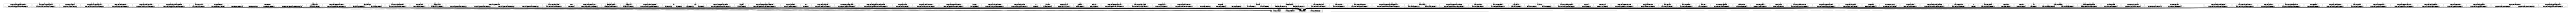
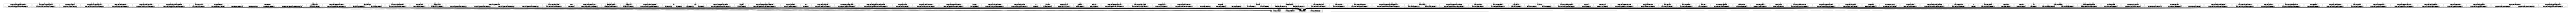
  digraph {
    fontname="DejaVu Serif"
    node [fontname="DejaVu Serif"]
    edge [fontname="DejaVu Serif"]
    "Moose::Meta::Role::Application::ToRole::BEGIN@10"
    "Class::MOP::Class::Immutable::Trait::BEGIN@10"
    "IO::Compress::Zlib::Extra::BEGIN@6"
    "Moose::Meta::Class::Immutable::Trait::BEGIN@10"
    "Moose::Meta::Role::Composite::BEGIN@10"
    n6 [label="Moose::Extra::Method::Overridden::BEGIN@10"]
    "Moose::Meta::Role::Application::ToInstance::BEGIN@10"
    "Class::MOP::Module::BEGIN@11"
    "warnings::unimport"
    "warnings::CORE:regcomp"
    "warnings::CORE:match"
    "warnings::import"
    "XML::CompactTree::XS::BEGIN@3"
    "Moose::Exporter::BEGIN@129"
    "Moose::Exporter::BEGIN@10"
    "Moose::Exporter::import"
    "Moose::Exporter::__ANON__[Moose/Exporter.pm:468]"
    "Variable::Magic::BEGIN@6"
    "Moose::Meta::TypeConstraint::Enum::BEGIN@10"
    "File::GlobMapper::BEGIN@341"
    "File::GlobMapper::BEGIN@4"
    "Class::MOP::Mixin::HasMethods::BEGIN@10"
    "Moose::Meta::Role::BEGIN@10"
    "Package::Stash::XS::BEGIN@6"
    "Moose::Util::TypeConstraints::BEGIN@688"
    "Moose::Util::TypeConstraints::BEGIN@667"
    "Moose::Util::TypeConstraints::BEGIN@672"
    "Moose::Util::TypeConstraints::BEGIN@661"
    "Class::MOP::Method::Inlined::BEGIN@10"
    "Moose::BEGIN@9"
    "MooseX::Storage::Format::JSON::BEGIN@5"
    "namespace::autoclean::BEGIN@2"
    "Package::Stash::BEGIN@6"
    "Moose::Meta::Method::Augmented::BEGIN@10"
    "utf8::BEGIN@383"
    "utf8::BEGIN@3"
    "Carp::BEGIN@388"
    "Carp::BEGIN@5"
    "Moose::Util::TypeConstraints::Builtins::BEGIN@10"
    "Sub::Install::BEGIN@3"
    "Moose::Meta::TypeConstraint::Parameterized::BEGIN@10"
    "Moose::Util::MetaRole::BEGIN@10"
    "mro::BEGIN@11"
    "Moose::Meta::Method::Meta::BEGIN@11"
    "IO::Uncompress::Adapter::Inflate::BEGIN@4"
    "Moose::Meta::Role::Application::RoleSummation::BEGIN@10"
    "Moose::Meta::Instance::BEGIN@11"
    "Moose::Meta::Method::Constructor::BEGIN@11"
    "Moose::Meta::TypeConstraint::Registry::BEGIN@11"
    "JSON::Any::BEGIN@3"
    "Moose::Meta::Mixin::AttributeCore::BEGIN@10"
    "Moose::Meta::Role::Attribute::BEGIN@10"
    "re::BEGIN@5"
    "Sub::Name::BEGIN@45"
    n55 [label="Compress::Raw::Zlib::JSON@12"]
    "metaclass::BEGIN@11"
    "PerlFu::Job::BEGIN@2"
    "Moose::Meta::TypeConstraint::Class::BEGIN@10"
    "Class::MOP::Method::Wrapped::BEGIN@11"
    "Moose::Meta::Class::BEGIN@11"
    "Moose::Meta::Method::Destructor::BEGIN@11"
    "MRO::Compat::BEGIN@226"
    "MRO::Compat::BEGIN@39"
    "MRO::Compat::BEGIN@3"
    "Class::Load::BEGIN@6"
    "Class::Load::BEGIN@2"
    "namespace::clean::BEGIN@10"
    "namespace::clean::BEGIN@166"
    "Class::MOP::Method::Meta::BEGIN@11"
    "Class::MOP::Mixin::BEGIN@10"
    "Class::MOP::Method::Accessor::BEGIN@11"
    "Moose::Meta::TypeConstraint::Parameterizable::BEGIN@10"
    "Params::Classify::BEGIN@78"
    "Params::Classify::BEGIN@122"
    "Moose::Meta::TypeConstraint::DuckType::BEGIN@10"
    "Class::MOP::Object::BEGIN@11"
    "Class::MOP::Deprecated::BEGIN@10"
    "Class::Load::XS::BEGIN@7"
    "Eval::Closure::BEGIN@3"
    "Eval::Closure::BEGIN@6"
    "Class::MOP::Method::Generated::BEGIN@11"
    "Moose::Util::BEGIN@10"
    "Moose::Error::Util::BEGIN@5"
    "Moose::Meta::TypeCoercion::Union::BEGIN@11"
    "Devel::GlobalDestruction::BEGIN@6"
    "Class::MOP::Class::BEGIN@11"
    "Class::MOP::Instance::BEGIN@11"
    "Class::MOP::BEGIN@11"
    "IO::Uncompress::RawInflate::BEGIN@5"
    "Module::Runtime::BEGIN@48"
    "Moose::Error::Default::BEGIN@10"
    "MooseX::Storage::BEGIN@2"
    "Class::MOP::Method::Constructor::BEGIN@11"
    "Moose::Meta::TypeConstraint::Role::BEGIN@10"
    "Moose::Meta::Role::Method::BEGIN@11"
    "Exporter::Heavy::BEGIN@197"
    "IO::Uncompress::Gunzip::BEGIN@9"
    "Moose::Meta::Method::BEGIN@10"
    "Moose::Meta::Role::Method::Conflicting::BEGIN@11"
    "Class::MOP::Attribute::BEGIN@11"
    "IO::BEGIN@8"
    "Class::MOP::MiniTrait::BEGIN@10"
    "Moose::Object::BEGIN@11"
    "Moose::Role::BEGIN@9"
    "main::BEGIN@2"
    "Class::MOP::Package::BEGIN@11"
    "Class::MOP::Package::BEGIN@95"
    "Package::DeprecationManager::BEGIN@7"
    "XML::LibXML::Reader::BEGIN@14"
    "IO::Compress::Gzip::Constants::BEGIN@4"
    "IO::Uncompress::Base::BEGIN@413"
    "IO::Uncompress::Base::BEGIN@94"
+   "IO::Uncompress::Base::BEGIN@5"
    "Moose::Meta::Role::Method::Required::BEGIN@11"
    "Class::MOP::Mixin::AttributeCore::BEGIN@10"
    "Moose::Meta::Attribute::BEGIN@11"
    "Class::MOP::Mixin::HasAttributes::BEGIN@10"
    "Moose::Deprecated::BEGIN@10"
    "Moose::Meta::Method::Accessor::BEGIN@11"
    "Class::MOP::Method::BEGIN@11"
    "Moose::Meta::TypeConstraint::BEGIN@11"
    "Moose::Meta::TypeConstraint::Union::BEGIN@11"
    "Moose::Meta::Method::Delegation::BEGIN@11"
    "Moose::Meta::TypeCoercion::BEGIN@11"
    "Moose::Meta::Role::Application::BEGIN@10"
    "IO::Compress::Base::Common::BEGIN@502"
    "IO::Compress::Base::Common::BEGIN@4"
    "Moose::Meta::Role::Application::ToClass::BEGIN@10"
    subgraph cluster_1 {
      label="Moose::Meta::Role::Application::ToRole"
      "Moose::Meta::Role::Application::ToRole::BEGIN@10"
    }
    subgraph cluster_2 {
      label="Class::MOP::Class::Immutable::Trait"
      "Class::MOP::Class::Immutable::Trait::BEGIN@10"
    }
    subgraph cluster_3 {
      label="IO::Compress::Zlib::Extra"
      "IO::Compress::Zlib::Extra::BEGIN@6"
    }
    subgraph cluster_4 {
      label="Moose::Meta::Class::Immutable::Trait"
      "Moose::Meta::Class::Immutable::Trait::BEGIN@10"
    }
    subgraph cluster_5 {
      label="Moose::Meta::Role::Composite"
      "Moose::Meta::Role::Composite::BEGIN@10"
    }
    subgraph cluster_6 {
      label="Moose::Meta::Method::Overridden"
      n6
    }
    subgraph cluster_7 {
      label="Moose::Meta::Role::MiniTrait::ToInstance"
      "Moose::Meta::Role::Application::ToInstance::BEGIN@10"
    }
    subgraph cluster_8 {
      label="Class::MOP::Module"
      "Class::MOP::Module::BEGIN@11"
    }
    subgraph cluster_9 {
      label=warnings
      "warnings::unimport"
      "warnings::CORE:regcomp"
      "warnings::CORE:match"
      "warnings::import"
    }
    subgraph cluster_10 {
      label="XML::CompactTree::XS"
      "XML::CompactTree::XS::BEGIN@3"
    }
    subgraph cluster_11 {
      label="Moose::Exporter"
      "Moose::Exporter::BEGIN@129"
      "Moose::Exporter::BEGIN@10"
      "Moose::Exporter::import"
      "Moose::Exporter::__ANON__[Moose/Exporter.pm:468]"
    }
    subgraph cluster_12 {
      label="Variable::Magic"
      "Variable::Magic::BEGIN@6"
    }
    subgraph cluster_13 {
      label="Moose::Meta::TypeConstraint::Enum"
      "Moose::Meta::TypeConstraint::Enum::BEGIN@10"
    }
    subgraph cluster_14 {
      label="File::GlobMapper"
      "File::GlobMapper::BEGIN@341"
      "File::GlobMapper::BEGIN@4"
    }
    subgraph cluster_15 {
      label="Class::MOP::Mixin::HasMethods"
      "Class::MOP::Mixin::HasMethods::BEGIN@10"
    }
    subgraph cluster_16 {
      label="Moose::Meta::Role"
      "Moose::Meta::Role::BEGIN@10"
    }
    subgraph cluster_17 {
      label="Package::Stash::XS"
      "Package::Stash::XS::BEGIN@6"
    }
    subgraph cluster_18 {
      label="Moose::Util::TypeConstraints"
      "Moose::Util::TypeConstraints::BEGIN@688"
      "Moose::Util::TypeConstraints::BEGIN@667"
      "Moose::Util::TypeConstraints::BEGIN@672"
      "Moose::Util::TypeConstraints::BEGIN@661"
    }
    subgraph cluster_19 {
      label="Class::MOP::Method::Inlined"
      "Class::MOP::Method::Inlined::BEGIN@10"
    }
    subgraph cluster_20 {
      label=Moose
      "Moose::BEGIN@9"
    }
    subgraph cluster_21 {
      label="MooseX::Storage::Format::JSON"
      "MooseX::Storage::Format::JSON::BEGIN@5"
    }
    subgraph cluster_22 {
      label="namespace::autoclean"
      "namespace::autoclean::BEGIN@2"
    }
    subgraph cluster_23 {
      label="Package::Stash"
      "Package::Stash::BEGIN@6"
    }
    subgraph cluster_24 {
      label="Moose::Meta::Method::Augmented"
      "Moose::Meta::Method::Augmented::BEGIN@10"
    }
    subgraph cluster_25 {
      label=utf8
      "utf8::BEGIN@383"
      "utf8::BEGIN@3"
    }
    subgraph cluster_26 {
      label=Carp
      "Carp::BEGIN@388"
      "Carp::BEGIN@5"
    }
    subgraph cluster_27 {
      label="Moose::Util::TypeConstraints::Builtins"
      "Moose::Util::TypeConstraints::Builtins::BEGIN@10"
    }
    subgraph cluster_28 {
      label="Sub::Install"
      "Sub::Install::BEGIN@3"
    }
    subgraph cluster_29 {
      label="Moose::Meta::TypeConstraint::Parameterized"
      "Moose::Meta::TypeConstraint::Parameterized::BEGIN@10"
    }
    subgraph cluster_30 {
      label="Moose::Util::MetaRole"
      "Moose::Util::MetaRole::BEGIN@10"
    }
    subgraph cluster_31 {
      label=mro
      "mro::BEGIN@11"
    }
    subgraph cluster_32 {
      label="Moose::Meta::Method::Meta"
      "Moose::Meta::Method::Meta::BEGIN@11"
    }
    subgraph cluster_33 {
      label="IO::Uncompress::Adapter::Inflate"
      "IO::Uncompress::Adapter::Inflate::BEGIN@4"
    }
    subgraph cluster_34 {
      label="Moose::Meta::Role::Application::RoleSummation"
      "Moose::Meta::Role::Application::RoleSummation::BEGIN@10"
    }
    subgraph cluster_35 {
      label="Moose::Meta::Instance"
      "Moose::Meta::Instance::BEGIN@11"
    }
    subgraph cluster_36 {
      label="Moose::Meta::Method::Constructor"
      "Moose::Meta::Method::Constructor::BEGIN@11"
    }
    subgraph cluster_37 {
      label="Moose::Meta::TypeConstraint::Registry"
      "Moose::Meta::TypeConstraint::Registry::BEGIN@11"
    }
    subgraph cluster_38 {
      label="JSON::Any"
      "JSON::Any::BEGIN@3"
    }
    subgraph cluster_39 {
      label="Moose::Meta::Mixin::AttributeCore"
      "Moose::Meta::Mixin::AttributeCore::BEGIN@10"
    }
    subgraph cluster_40 {
      label="Moose::Meta::Role::Attribute"
      "Moose::Meta::Role::Attribute::BEGIN@10"
    }
    subgraph cluster_41 {
      label=re
      "re::BEGIN@5"
    }
    subgraph cluster_42 {
      label="Sub::Name"
      "Sub::Name::BEGIN@45"
    }
    subgraph cluster_43 {
      label="Compress::Raw::Zlib"
      n55
    }
    subgraph cluster_44 {
      label=metaclass
      "metaclass::BEGIN@11"
    }
    subgraph cluster_45 {
      label="PerlFu::Job"
      "PerlFu::Job::BEGIN@2"
    }
    subgraph cluster_46 {
      label="Moose::Meta::TypeConstraint::Class"
      "Moose::Meta::TypeConstraint::Class::BEGIN@10"
    }
    subgraph cluster_47 {
      label="Class::MOP::Method::Wrapped"
      "Class::MOP::Method::Wrapped::BEGIN@11"
    }
    subgraph cluster_48 {
      label="Moose::Meta::Class"
      "Moose::Meta::Class::BEGIN@11"
    }
    subgraph cluster_49 {
      label="Moose::Meta::Method::Destructor"
      "Moose::Meta::Method::Destructor::BEGIN@11"
    }
    subgraph cluster_50 {
      label="MRO::Compat"
      "MRO::Compat::BEGIN@226"
      "MRO::Compat::BEGIN@39"
      "MRO::Compat::BEGIN@3"
    }
    subgraph cluster_51 {
      label="Class::Load"
      "Class::Load::BEGIN@6"
      "Class::Load::BEGIN@2"
    }
    subgraph cluster_52 {
      label="namespace::clean"
      "namespace::clean::BEGIN@10"
      "namespace::clean::BEGIN@166"
    }
    subgraph cluster_53 {
      label="Class::MOP::Method::Meta"
      "Class::MOP::Method::Meta::BEGIN@11"
    }
    subgraph cluster_54 {
      label="Class::MOP::Mixin"
      "Class::MOP::Mixin::BEGIN@10"
    }
    subgraph cluster_55 {
      label="Class::MOP::Method::Accessor"
      "Class::MOP::Method::Accessor::BEGIN@11"
    }
    subgraph cluster_56 {
      label="Moose::Meta::TypeConstraint::Parameterizable"
      "Moose::Meta::TypeConstraint::Parameterizable::BEGIN@10"
    }
    subgraph cluster_57 {
      label="Params::Classify"
      "Params::Classify::BEGIN@78"
      "Params::Classify::BEGIN@122"
    }
    subgraph cluster_58 {
      label="Moose::Meta::TypeConstraint::DuckType"
      "Moose::Meta::TypeConstraint::DuckType::BEGIN@10"
    }
    subgraph cluster_59 {
      label="Class::MOP::Object"
      "Class::MOP::Object::BEGIN@11"
    }
    subgraph cluster_60 {
      label="Class::MOP::Deprecated"
      "Class::MOP::Deprecated::BEGIN@10"
    }
    subgraph cluster_61 {
      label="Class::Load::XS"
      "Class::Load::XS::BEGIN@7"
    }
    subgraph cluster_62 {
      label="Eval::Closure"
      "Eval::Closure::BEGIN@3"
      "Eval::Closure::BEGIN@6"
    }
    subgraph cluster_63 {
      label="Class::MOP::Method::Generated"
      "Class::MOP::Method::Generated::BEGIN@11"
    }
    subgraph cluster_64 {
      label="Moose::Util"
      "Moose::Util::BEGIN@10"
    }
    subgraph cluster_65 {
      label="Moose::Error::Util"
      "Moose::Error::Util::BEGIN@5"
    }
    subgraph cluster_66 {
      label="Moose::Meta::TypeCoercion::Union"
      "Moose::Meta::TypeCoercion::Union::BEGIN@11"
    }
    subgraph cluster_67 {
      label="Devel::GlobalDestruction"
      "Devel::GlobalDestruction::BEGIN@6"
    }
    subgraph cluster_68 {
      label="Class::MOP::Class"
      "Class::MOP::Class::BEGIN@11"
    }
    subgraph cluster_69 {
      label="Class::MOP::Instance"
      "Class::MOP::Instance::BEGIN@11"
    }
    subgraph cluster_70 {
      label="Class::MOP"
      "Class::MOP::BEGIN@11"
    }
    subgraph cluster_71 {
      label="IO::Uncompress::RawInflate"
      "IO::Uncompress::RawInflate::BEGIN@5"
    }
    subgraph cluster_72 {
      label="Module::Runtime"
      "Module::Runtime::BEGIN@48"
    }
    subgraph cluster_73 {
      label="Moose::Error::Default"
      "Moose::Error::Default::BEGIN@10"
    }
    subgraph cluster_74 {
      label="MooseX::Storage"
      "MooseX::Storage::BEGIN@2"
    }
    subgraph cluster_75 {
      label="Class::MOP::Method::Constructor"
      "Class::MOP::Method::Constructor::BEGIN@11"
    }
    subgraph cluster_76 {
      label="Moose::Meta::TypeConstraint::Role"
      "Moose::Meta::TypeConstraint::Role::BEGIN@10"
    }
    subgraph cluster_77 {
      label="Moose::Meta::Role::Method"
      "Moose::Meta::Role::Method::BEGIN@11"
    }
    subgraph cluster_78 {
      label="Exporter::Heavy"
      "Exporter::Heavy::BEGIN@197"
    }
    subgraph cluster_79 {
      label="IO::Uncompress::Gunzip"
      "IO::Uncompress::Gunzip::BEGIN@9"
    }
    subgraph cluster_80 {
      label="Moose::Meta::Method"
      "Moose::Meta::Method::BEGIN@10"
    }
    subgraph cluster_81 {
      label="Moose::Meta::Role::Method::Conflicting"
      "Moose::Meta::Role::Method::Conflicting::BEGIN@11"
    }
    subgraph cluster_82 {
      label="Class::MOP::Attribute"
      "Class::MOP::Attribute::BEGIN@11"
    }
    subgraph cluster_83 {
      label=IO
      "IO::BEGIN@8"
    }
    subgraph cluster_84 {
      label="Class::MOP::MiniTrait"
      "Class::MOP::MiniTrait::BEGIN@10"
    }
    subgraph cluster_85 {
      label="Moose::Object"
      "Moose::Object::BEGIN@11"
    }
    subgraph cluster_86 {
      label="Moose::Role"
      "Moose::Role::BEGIN@9"
    }
    subgraph cluster_87 {
      label=main
      "main::BEGIN@2"
    }
    subgraph cluster_88 {
      label="Class::MOP::Package"
      "Class::MOP::Package::BEGIN@11"
      "Class::MOP::Package::BEGIN@95"
    }
    subgraph cluster_89 {
      label="Package::DeprecationManager"
      "Package::DeprecationManager::BEGIN@7"
    }
    subgraph cluster_90 {
      label="XML::LibXML::Reader"
      "XML::LibXML::Reader::BEGIN@14"
    }
    subgraph cluster_91 {
      label="IO::Compress::Gzip::Constants"
      "IO::Compress::Gzip::Constants::BEGIN@4"
    }
    subgraph cluster_92 {
      label="IO::Uncompress::Base"
      "IO::Uncompress::Base::BEGIN@413"
      "IO::Uncompress::Base::BEGIN@94"
+     "IO::Uncompress::Base::BEGIN@5"
    }
    subgraph cluster_93 {
      label="Moose::Meta::Role::Method::Required"
      "Moose::Meta::Role::Method::Required::BEGIN@11"
    }
    subgraph cluster_94 {
      label="Class::MOP::Mixin::AttributeCore"
      "Class::MOP::Mixin::AttributeCore::BEGIN@10"
    }
    subgraph cluster_95 {
      label="Moose::Meta::Attribute"
      "Moose::Meta::Attribute::BEGIN@11"
    }
    subgraph cluster_96 {
      label="Class::MOP::Mixin::HasAttributes"
      "Class::MOP::Mixin::HasAttributes::BEGIN@10"
    }
    subgraph cluster_97 {
      label="Moose::Deprecated"
      "Moose::Deprecated::BEGIN@10"
    }
    subgraph cluster_98 {
      label="Moose::Meta::Method::Accessor"
      "Moose::Meta::Method::Accessor::BEGIN@11"
    }
    subgraph cluster_99 {
      label="Class::MOP::Method"
      "Class::MOP::Method::BEGIN@11"
    }
    subgraph cluster_100 {
      label="Moose::Meta::TypeConstraint"
      "Moose::Meta::TypeConstraint::BEGIN@11"
    }
    subgraph cluster_101 {
      label="Moose::Meta::TypeConstraint::Union"
      "Moose::Meta::TypeConstraint::Union::BEGIN@11"
    }
    subgraph cluster_102 {
      label="Moose::Meta::Method::Delegation"
      "Moose::Meta::Method::Delegation::BEGIN@11"
    }
    subgraph cluster_103 {
      label="Moose::Meta::TypeCoercion"
      "Moose::Meta::TypeCoercion::BEGIN@11"
    }
    subgraph cluster_104 {
      label="Moose::Meta::Role::Application"
      "Moose::Meta::Role::Application::BEGIN@10"
    }
    subgraph cluster_105 {
      label="IO::Compress::Base::Common"
      "IO::Compress::Base::Common::BEGIN@502"
      "IO::Compress::Base::Common::BEGIN@4"
    }
    subgraph cluster_106 {
      label="Moose::Meta::Role::Application::ToClass"
      "Moose::Meta::Role::Application::ToClass::BEGIN@10"
    }
    "Moose::Meta::Role::Application::ToRole::BEGIN@10" -> "warnings::import"
    "Class::MOP::Class::Immutable::Trait::BEGIN@10" -> "warnings::import"
    "IO::Compress::Zlib::Extra::BEGIN@6" -> "warnings::import"
    "Moose::Meta::Class::Immutable::Trait::BEGIN@10" -> "warnings::CORE:match"
    "Moose::Meta::Role::Composite::BEGIN@10" -> "warnings::import"
    n6 -> "warnings::import"
    "Moose::Meta::Role::Application::ToInstance::BEGIN@10" -> "warnings::import"
    "Class::MOP::Module::BEGIN@11" -> "warnings::import"
    "XML::CompactTree::XS::BEGIN@3" -> "warnings::import"
    "Moose::Exporter::BEGIN@129" -> "warnings::unimport"
    "Moose::Exporter::BEGIN@10" -> "warnings::import"
    "Moose::Exporter::import" -> "warnings::import"
    "Moose::Exporter::__ANON__[Moose/Exporter.pm:468]" -> "warnings::import"
    "Variable::Magic::BEGIN@6" -> "warnings::import"
    "Moose::Meta::TypeConstraint::Enum::BEGIN@10" -> "warnings::import"
    "File::GlobMapper::BEGIN@341" -> "warnings::unimport"
    "File::GlobMapper::BEGIN@4" -> "warnings::import"
    "Class::MOP::Mixin::HasMethods::BEGIN@10" -> "warnings::import"
    "Moose::Meta::Role::BEGIN@10" -> "warnings::import"
    "Package::Stash::XS::BEGIN@6" -> "warnings::import"
    "Moose::Util::TypeConstraints::BEGIN@688" -> "warnings::unimport"
    "Moose::Util::TypeConstraints::BEGIN@667" -> "warnings::unimport"
    "Moose::Util::TypeConstraints::BEGIN@672" -> "warnings::unimport"
    "Moose::Util::TypeConstraints::BEGIN@661" -> "warnings::unimport"
    "Class::MOP::Method::Inlined::BEGIN@10" -> "warnings::import"
    "Moose::BEGIN@9" -> "warnings::import"
    "MooseX::Storage::Format::JSON::BEGIN@5" -> "warnings::unimport"
    "namespace::autoclean::BEGIN@2" -> "warnings::import"
    "Package::Stash::BEGIN@6" -> "warnings::import"
    "Moose::Meta::Method::Augmented::BEGIN@10" -> "warnings::import"
    "utf8::BEGIN@383" -> "warnings::unimport"
    "utf8::BEGIN@3" -> "warnings::import"
    "Carp::BEGIN@388" -> "warnings::unimport"
    "Carp::BEGIN@5" -> "warnings::import"
    "Moose::Util::TypeConstraints::Builtins::BEGIN@10" -> "warnings::import"
    "Sub::Install::BEGIN@3" -> "warnings::import"
    "Moose::Meta::TypeConstraint::Parameterized::BEGIN@10" -> "warnings::import"
    "Moose::Util::MetaRole::BEGIN@10" -> "warnings::import"
    "mro::BEGIN@11" -> "warnings::import"
    "Moose::Meta::Method::Meta::BEGIN@11" -> "warnings::import"
    "IO::Uncompress::Adapter::Inflate::BEGIN@4" -> "warnings::import"
    "Moose::Meta::Role::Application::RoleSummation::BEGIN@10" -> "warnings::import"
    "Moose::Meta::Instance::BEGIN@11" -> "warnings::import"
    "Moose::Meta::Method::Constructor::BEGIN@11" -> "warnings::import"
    "Moose::Meta::TypeConstraint::Registry::BEGIN@11" -> "warnings::import"
    "JSON::Any::BEGIN@3" -> "warnings::import"
    "Moose::Meta::Mixin::AttributeCore::BEGIN@10" -> "warnings::import"
    "Moose::Meta::Role::Attribute::BEGIN@10" -> "warnings::import"
    "re::BEGIN@5" -> "warnings::import"
    "Sub::Name::BEGIN@45" -> "warnings::import"
    n55 -> "warnings::import"
    "metaclass::BEGIN@11" -> "warnings::import"
    "PerlFu::Job::BEGIN@2" -> "warnings::import"
    "Moose::Meta::TypeConstraint::Class::BEGIN@10" -> "warnings::import"
    "Class::MOP::Method::Wrapped::BEGIN@11" -> "warnings::import"
    "Moose::Meta::Class::BEGIN@11" -> "warnings::import"
    "Moose::Meta::Method::Destructor::BEGIN@11" -> "warnings::import"
    "MRO::Compat::BEGIN@226" -> "warnings::unimport"
    "MRO::Compat::BEGIN@39" -> "warnings::unimport"
    "MRO::Compat::BEGIN@3" -> "warnings::import"
    "Class::Load::BEGIN@6" -> "warnings::import"
    "Class::Load::BEGIN@2" -> "warnings::import"
    "namespace::clean::BEGIN@10" -> "warnings::import"
    "namespace::clean::BEGIN@166" -> "warnings::unimport"
    "Class::MOP::Method::Meta::BEGIN@11" -> "warnings::import"
    "Class::MOP::Mixin::BEGIN@10" -> "warnings::import"
    "Class::MOP::Method::Accessor::BEGIN@11" -> "warnings::import"
    "Moose::Meta::TypeConstraint::Parameterizable::BEGIN@10" -> "warnings::import"
    "Params::Classify::BEGIN@78" -> "warnings::import"
    "Params::Classify::BEGIN@122" -> "warnings::unimport"
    "Moose::Meta::TypeConstraint::DuckType::BEGIN@10" -> "warnings::import"
    "Class::MOP::Object::BEGIN@11" -> "warnings::import"
    "Class::MOP::Deprecated::BEGIN@10" -> "warnings::import"
    "Class::Load::XS::BEGIN@7" -> "warnings::import"
    "Eval::Closure::BEGIN@3" -> "warnings::import"
    "Eval::Closure::BEGIN@6" -> "warnings::import"
    "Class::MOP::Method::Generated::BEGIN@11" -> "warnings::import"
    "Moose::Util::BEGIN@10" -> "warnings::import"
    "Moose::Error::Util::BEGIN@5" -> "warnings::import"
    "Moose::Meta::TypeCoercion::Union::BEGIN@11" -> "warnings::import"
    "Devel::GlobalDestruction::BEGIN@6" -> "warnings::import"
    "Class::MOP::Class::BEGIN@11" -> "warnings::import"
    "Class::MOP::Instance::BEGIN@11" -> "warnings::CORE:match"
    "Class::MOP::BEGIN@11" -> "warnings::import"
    "IO::Uncompress::RawInflate::BEGIN@5" -> "warnings::import"
    "Module::Runtime::BEGIN@48" -> "warnings::import"
    "Moose::Error::Default::BEGIN@10" -> "warnings::import"
    "MooseX::Storage::BEGIN@2" -> "warnings::import"
    "Class::MOP::Method::Constructor::BEGIN@11" -> "warnings::import"
    "Moose::Meta::TypeConstraint::Role::BEGIN@10" -> "warnings::import"
    "Moose::Meta::Role::Method::BEGIN@11" -> "warnings::import"
    "Exporter::Heavy::BEGIN@197" -> "warnings::unimport"
    "IO::Uncompress::Gunzip::BEGIN@9" -> "warnings::import"
    "Moose::Meta::Method::BEGIN@10" -> "warnings::import"
    "Moose::Meta::Role::Method::Conflicting::BEGIN@11" -> "warnings::import"
    "Class::MOP::Attribute::BEGIN@11" -> "warnings::import"
    "IO::BEGIN@8" -> "warnings::import"
    "Class::MOP::MiniTrait::BEGIN@10" -> "warnings::import"
    "Moose::Object::BEGIN@11" -> "warnings::import"
    "Moose::Role::BEGIN@9" -> "warnings::CORE:regcomp"
    "Moose::Role::BEGIN@9" -> "warnings::import"
    "main::BEGIN@2" -> "warnings::CORE:match"
    "main::BEGIN@2" -> "warnings::import"
    "Class::MOP::Package::BEGIN@11" -> "warnings::import"
    "Class::MOP::Package::BEGIN@95" -> "warnings::unimport"
    "Package::DeprecationManager::BEGIN@7" -> "warnings::import"
    "XML::LibXML::Reader::BEGIN@14" -> "warnings::import"
    "IO::Compress::Gzip::Constants::BEGIN@4" -> "warnings::import"
    "IO::Uncompress::Base::BEGIN@413" -> "warnings::unimport"
    "IO::Uncompress::Base::BEGIN@94" -> "warnings::unimport"
+   "IO::Uncompress::Base::BEGIN@5" -> "warnings::import"
    "Moose::Meta::Role::Method::Required::BEGIN@11" -> "warnings::import"
    "Class::MOP::Mixin::AttributeCore::BEGIN@10" -> "warnings::import"
    "Moose::Meta::Attribute::BEGIN@11" -> "warnings::import"
    "Class::MOP::Mixin::HasAttributes::BEGIN@10" -> "warnings::import"
    "Moose::Deprecated::BEGIN@10" -> "warnings::import"
    "Moose::Meta::Method::Accessor::BEGIN@11" -> "warnings::import"
    "Class::MOP::Method::BEGIN@11" -> "warnings::import"
    "Moose::Meta::TypeConstraint::BEGIN@11" -> "warnings::import"
    "Moose::Meta::TypeConstraint::Union::BEGIN@11" -> "warnings::import"
    "Moose::Meta::Method::Delegation::BEGIN@11" -> "warnings::import"
    "Moose::Meta::TypeCoercion::BEGIN@11" -> "warnings::import"
    "Moose::Meta::Role::Application::BEGIN@10" -> "warnings::import"
    "IO::Compress::Base::Common::BEGIN@502" -> "warnings::import"
    "IO::Compress::Base::Common::BEGIN@4" -> "warnings::import"
    "Moose::Meta::Role::Application::ToClass::BEGIN@10" -> "warnings::import"
  }
